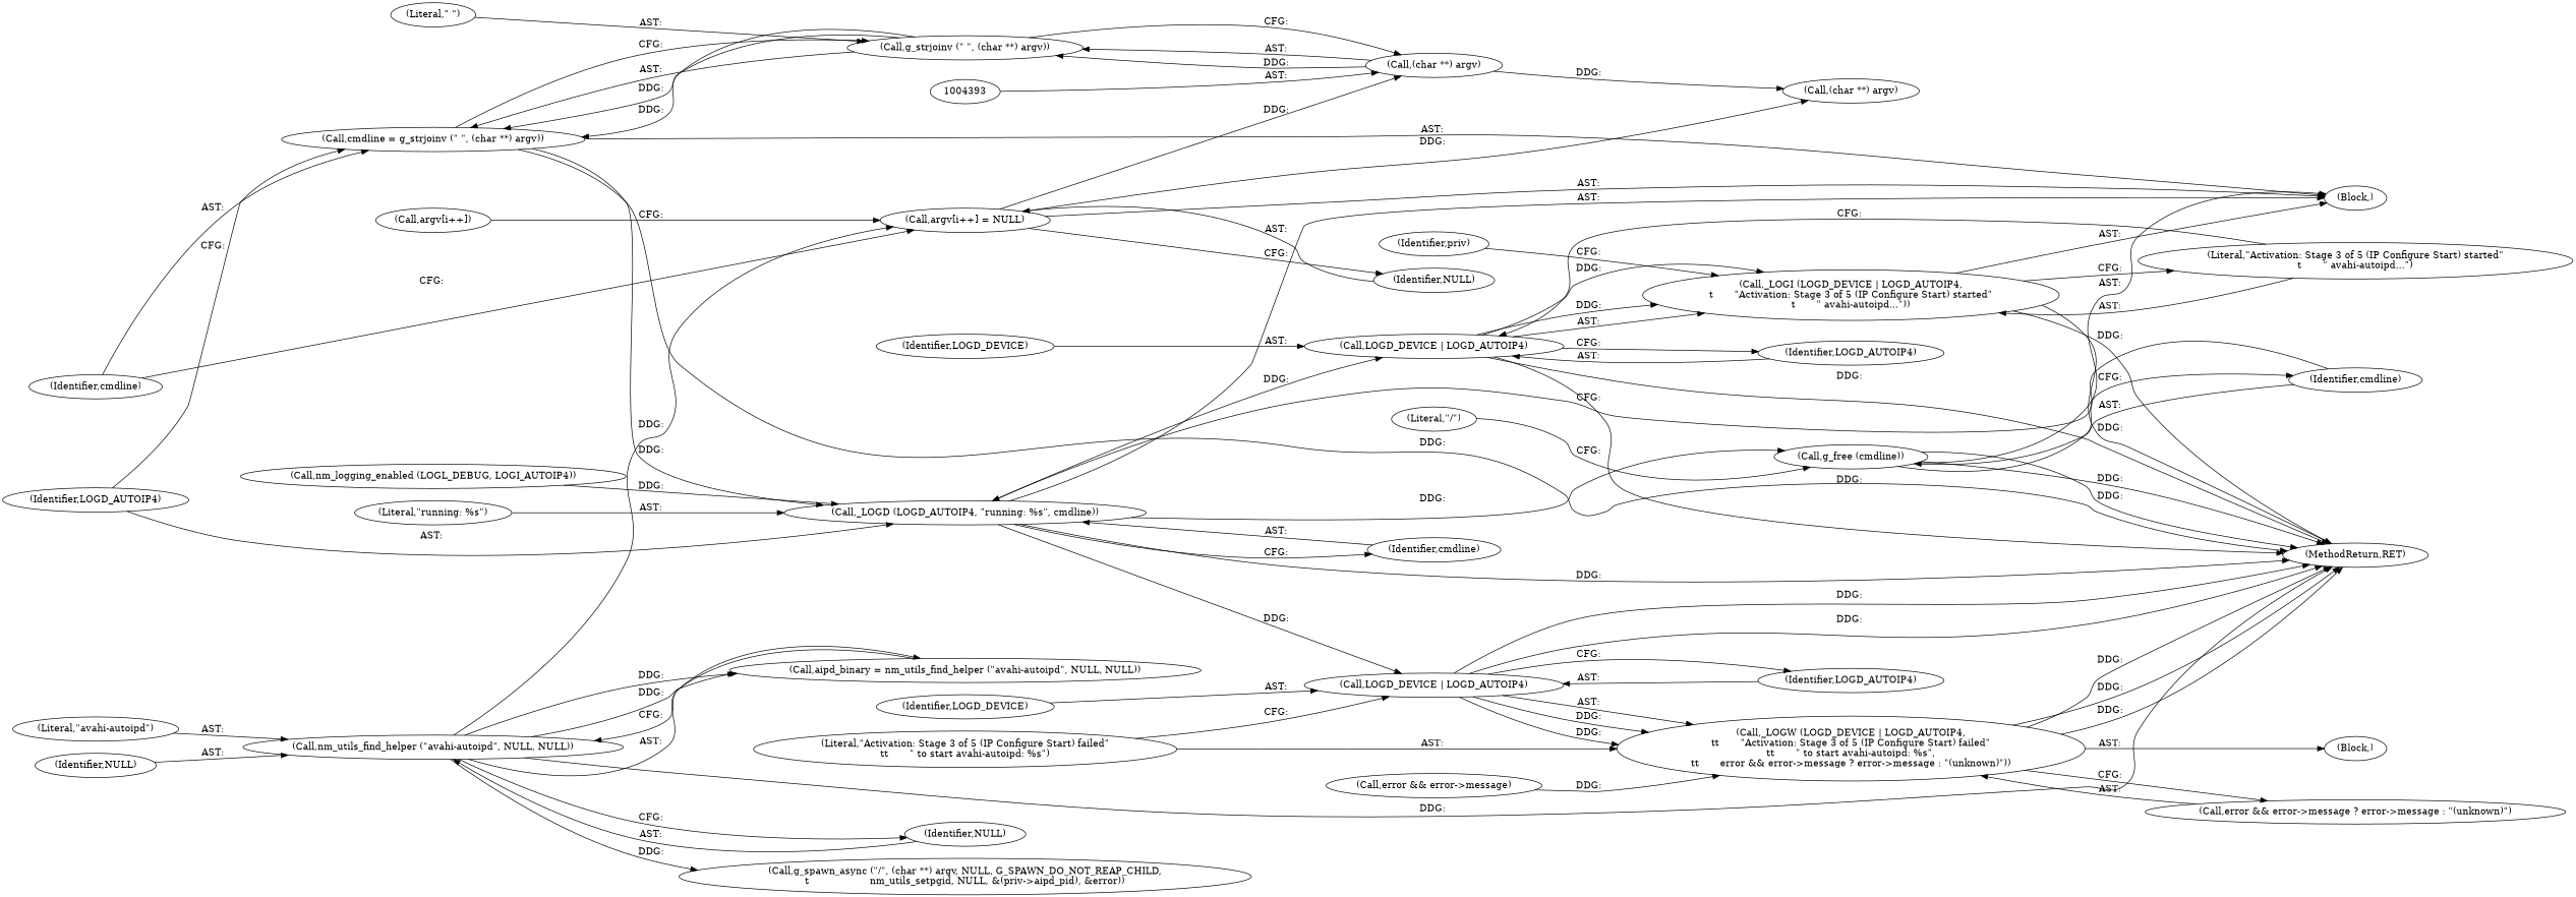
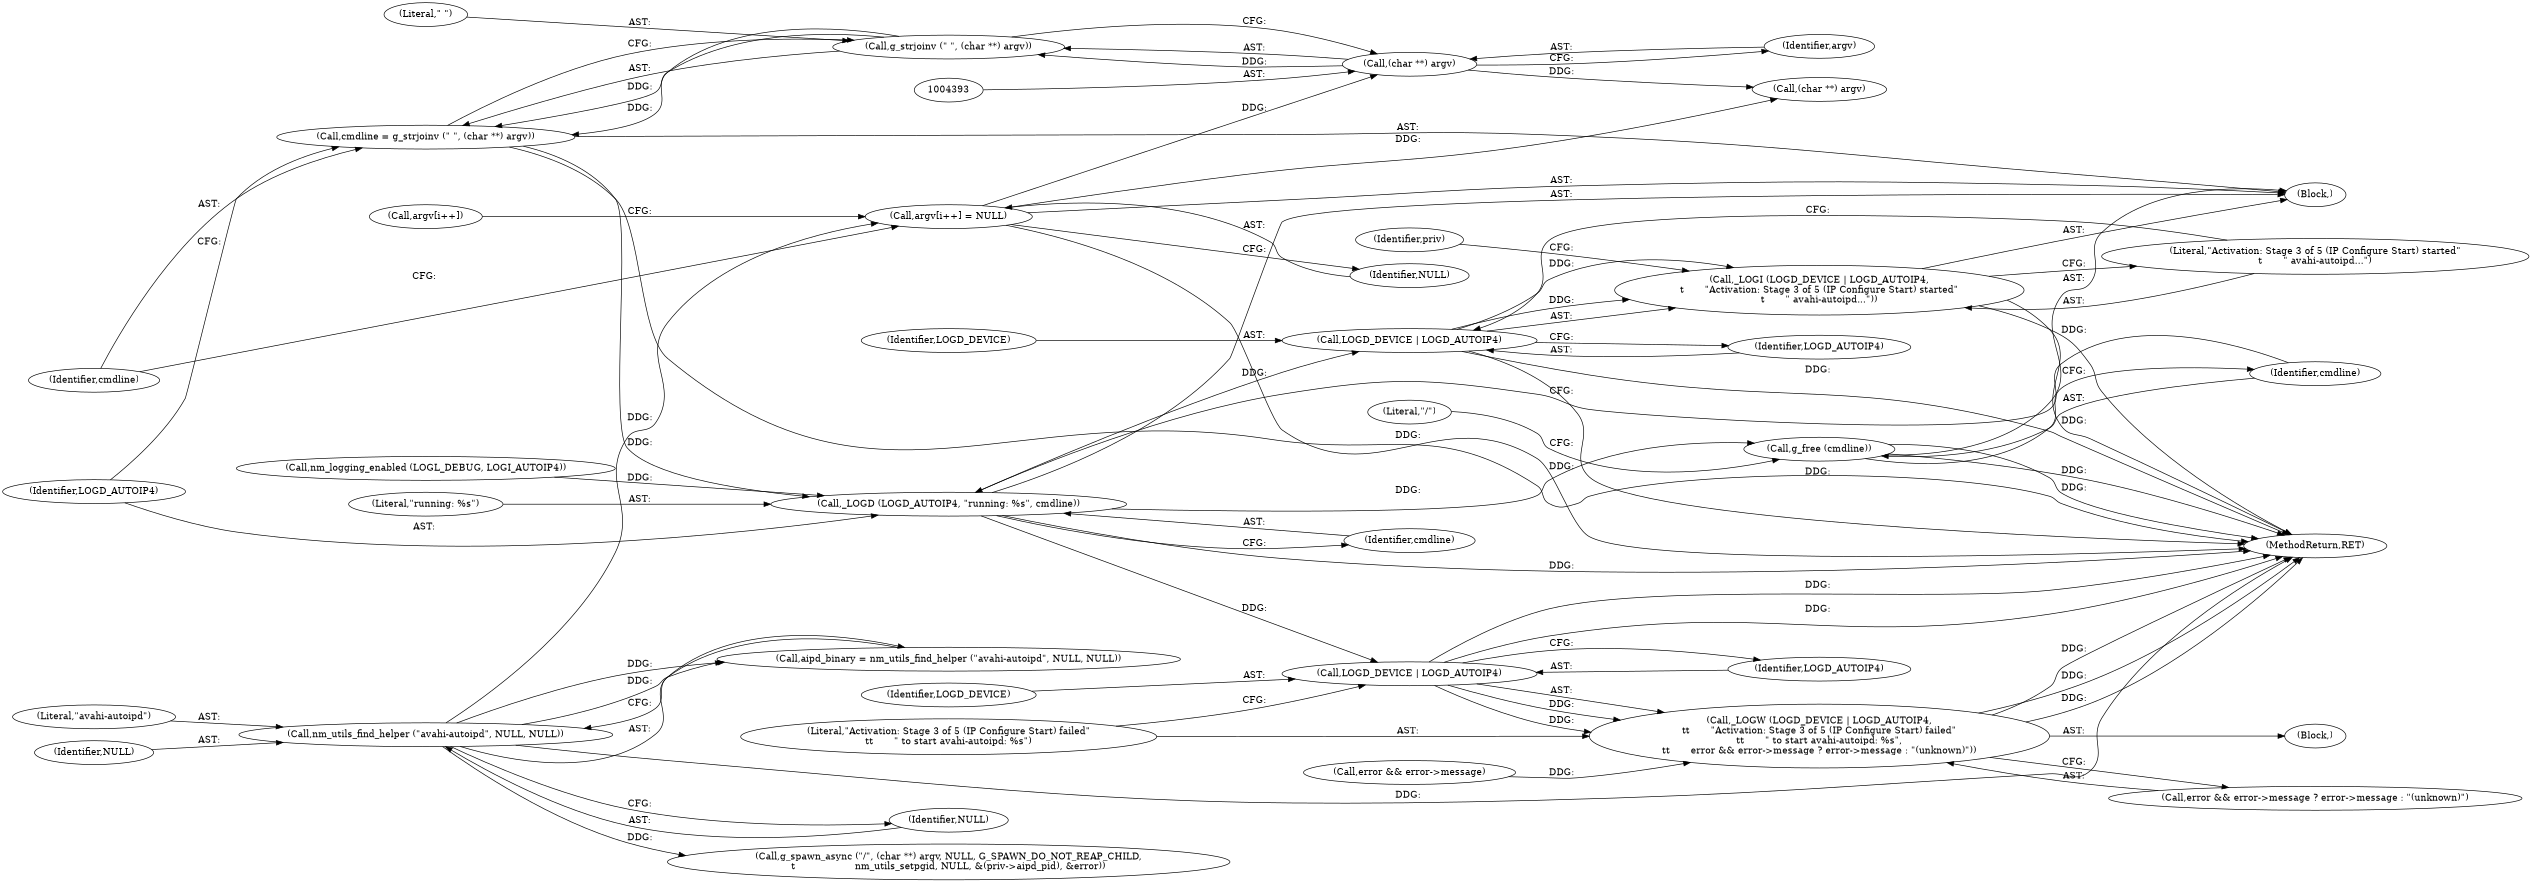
  digraph {
    rankdir=LR
    n1 [label="(Call,cmdline = g_strjoinv (\" \", (char **) argv))"]
    n2 [label="(Call,g_strjoinv (\" \", (char **) argv))"]
    n3 [label="(Call,_LOGD (LOGD_AUTOIP4, \"running: %s\", cmdline))"]
    n4 [label="(Block,)"]
    n5 [label="(MethodReturn,RET)"]
    n6 [label="(Call,(char **) argv)"]
    n7 [label="(Call,g_free (cmdline))"]
    n8 [label="(Call,LOGD_DEVICE | LOGD_AUTOIP4)"]
    n9 [label="(Call,LOGD_DEVICE | LOGD_AUTOIP4)"]
    n10 [label="(Identifier,cmdline)"]
+   n11 [label="(Identifier,argv)"]
    n12 [label="(Call,(char **) argv)"]
    n13 [label="(Call,argv[i++] = NULL)"]
    n14 [label="(Identifier,NULL)"]
    n15 [label="(Call,nm_utils_find_helper (\"avahi-autoipd\", NULL, NULL))"]
    n16 [label="(Identifier,NULL)"]
    n17 [label="(Call,g_spawn_async (\"/\", (char **) argv, NULL, G_SPAWN_DO_NOT_REAP_CHILD,\n\t                    nm_utils_setpgid, NULL, &(priv->aipd_pid), &error))"]
    n18 [label="(Call,aipd_binary = nm_utils_find_helper (\"avahi-autoipd\", NULL, NULL))"]
    n19 [label="(Identifier,cmdline)"]
    n20 [label="(Call,_LOGW (LOGD_DEVICE | LOGD_AUTOIP4,\n\t\t       \"Activation: Stage 3 of 5 (IP Configure Start) failed\"\n\t\t       \" to start avahi-autoipd: %s\",\n\t\t       error && error->message ? error->message : \"(unknown)\"))"]
    n21 [label="(Identifier,LOGD_AUTOIP4)"]
    n22 [label="(Call,_LOGI (LOGD_DEVICE | LOGD_AUTOIP4,\n\t       \"Activation: Stage 3 of 5 (IP Configure Start) started\"\n\t       \" avahi-autoipd...\"))"]
    n23 [label="(Identifier,LOGD_AUTOIP4)"]
    n24 [label="(Block,)"]
    n25 [label="(Call,error && error->message ? error->message : \"(unknown)\")"]
    n26 [label="(Literal,\"Activation: Stage 3 of 5 (IP Configure Start) started\"\n\t       \" avahi-autoipd...\")"]
    n27 [label="(Identifier,LOGD_DEVICE)"]
    n28 [label="(Identifier,LOGD_DEVICE)"]
    n29 [label="(Call,argv[i++])"]
    n30 [label="(Identifier,LOGD_AUTOIP4)"]
    n31 [label="(Literal,\"/\")"]
    n32 [label="(Identifier,priv)"]
    n33 [label="(Literal,\"avahi-autoipd\")"]
    n34 [label="(Literal,\" \")"]
    n35 [label="(Literal,\"Activation: Stage 3 of 5 (IP Configure Start) failed\"\n\t\t       \" to start avahi-autoipd: %s\")"]
    n36 [label="(Identifier,cmdline)"]
    n37 [label="(Call,error && error->message)"]
    n38 [label="(Call,nm_logging_enabled (LOGL_DEBUG, LOGI_AUTOIP4))"]
    n39 [label="(Identifier,NULL)"]
    n40 [label="(Literal,\"running: %s\")"]
    1004393
    n1 -> n2 [label="CFG: "]
    n1 -> n3 [label="DDG: "]
    n1 -> n4 [label="AST: "]
    n1 -> n5 [label="DDG: "]
    n2 -> n1 [label="AST: "]
    n2 -> n1 [label="DDG: "]
    n2 -> n1 [label="DDG: "]
    n2 -> n6 [label="CFG: "]
    n3 -> n4 [label="AST: "]
    n3 -> n5 [label="DDG: "]
    n3 -> n7 [label="DDG: "]
    n3 -> n8 [label="DDG: "]
    n3 -> n9 [label="DDG: "]
    n3 -> n10 [label="CFG: "]
    n6 -> n2 [label="AST: "]
    n6 -> n2 [label="DDG: "]
+   n6 -> n11 [label="CFG: "]
    n6 -> n12 [label="DDG: "]
    n7 -> n4 [label="AST: "]
    n7 -> n5 [label="DDG: "]
    n7 -> n5 [label="DDG: "]
    n7 -> n19 [label="CFG: "]
    n8 -> n5 [label="DDG: "]
    n8 -> n5 [label="DDG: "]
    n8 -> n20 [label="AST: "]
    n8 -> n20 [label="DDG: "]
    n8 -> n20 [label="DDG: "]
    n8 -> n21 [label="CFG: "]
    n9 -> n5 [label="DDG: "]
    n9 -> n5 [label="DDG: "]
    n9 -> n22 [label="AST: "]
    n9 -> n22 [label="DDG: "]
    n9 -> n22 [label="DDG: "]
    n9 -> n23 [label="CFG: "]
    n10 -> n3 [label="AST: "]
+   n11 -> n6 [label="AST: "]
    n13 -> n4 [label="AST: "]
+   n13 -> n5 [label="DDG: "]
    n13 -> n6 [label="DDG: "]
    n13 -> n12 [label="DDG: "]
    n13 -> n14 [label="CFG: "]
    n14 -> n13 [label="AST: "]
    n15 -> n5 [label="DDG: "]
    n15 -> n13 [label="DDG: "]
    n15 -> n16 [label="CFG: "]
    n15 -> n17 [label="DDG: "]
    n15 -> n18 [label="AST: "]
    n15 -> n18 [label="DDG: "]
    n15 -> n18 [label="DDG: "]
    n16 -> n15 [label="AST: "]
    n18 -> n15 [label="CFG: "]
    n19 -> n3 [label="CFG: "]
    n19 -> n7 [label="AST: "]
    n20 -> n5 [label="DDG: "]
    n20 -> n5 [label="DDG: "]
    n20 -> n5 [label="DDG: "]
    n20 -> n24 [label="AST: "]
    n20 -> n25 [label="CFG: "]
    n21 -> n8 [label="AST: "]
    n22 -> n4 [label="AST: "]
    n22 -> n5 [label="DDG: "]
    n22 -> n5 [label="DDG: "]
    n22 -> n26 [label="CFG: "]
    n23 -> n9 [label="AST: "]
    n25 -> n20 [label="AST: "]
    n26 -> n9 [label="CFG: "]
    n26 -> n22 [label="AST: "]
    n27 -> n9 [label="AST: "]
    n28 -> n8 [label="AST: "]
    n29 -> n13 [label="CFG: "]
    n30 -> n1 [label="CFG: "]
    n30 -> n3 [label="AST: "]
    n31 -> n7 [label="CFG: "]
    n32 -> n22 [label="CFG: "]
    n33 -> n15 [label="AST: "]
    n34 -> n2 [label="AST: "]
    n35 -> n8 [label="CFG: "]
    n35 -> n20 [label="AST: "]
    n36 -> n1 [label="AST: "]
    n36 -> n13 [label="CFG: "]
    n37 -> n20 [label="DDG: "]
    n38 -> n3 [label="DDG: "]
    n39 -> n15 [label="AST: "]
    n40 -> n3 [label="AST: "]
    1004393 -> n6 [label="AST: "]
  }
